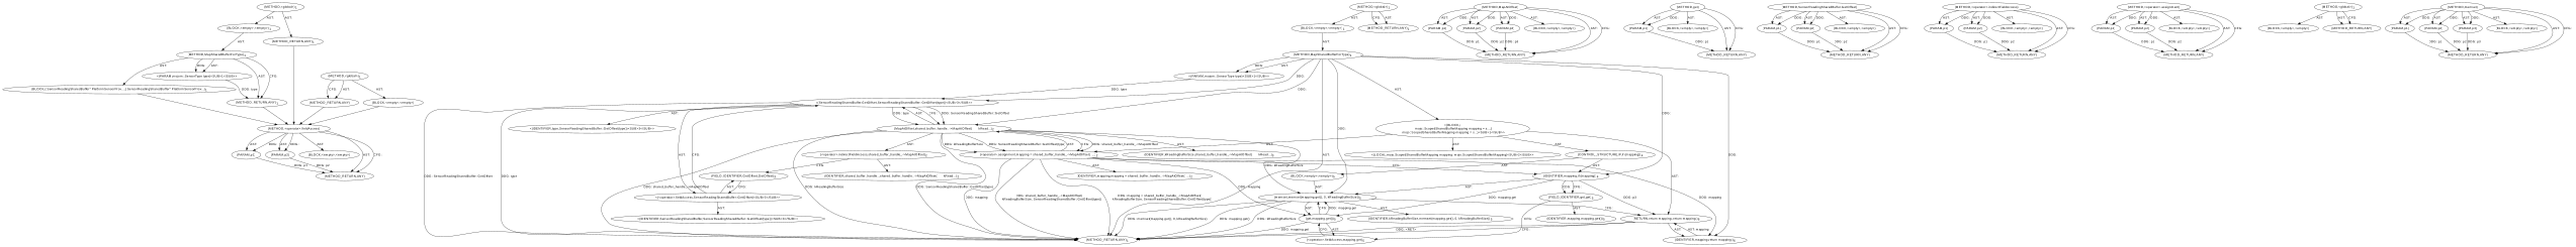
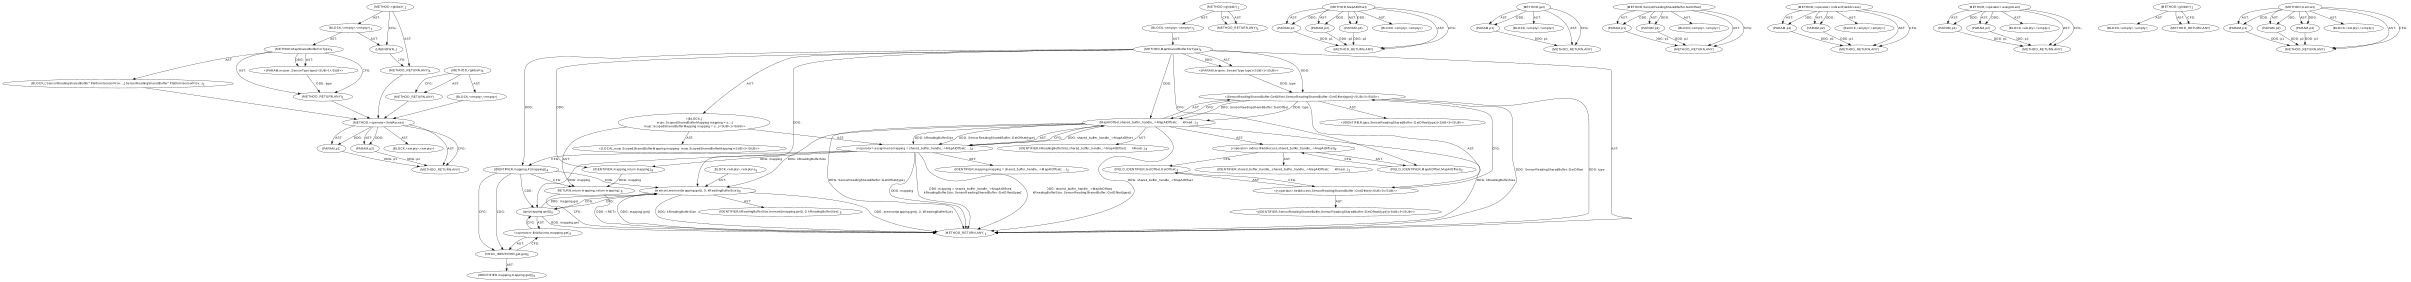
  digraph {
    fontname="Liberation Sans"
    node [fontname="Liberation Sans"]
    edge [fontname="Liberation Sans"]
    n1 [label=<(METHOD,&lt;operator&gt;.fieldAccess)>]
    n2 [label=<(PARAM,p1)>]
    n3 [label=<(PARAM,p2)>]
    n4 [label=<(BLOCK,&lt;empty&gt;,&lt;empty&gt;)>]
    n5 [label=<(METHOD_RETURN,ANY)>]
    n6 [label=<(METHOD,&lt;global&gt;)<SUB>1</SUB>>]
    n7 [label=<(BLOCK,&lt;empty&gt;,&lt;empty&gt;)<SUB>1</SUB>>]
    n8 [label=<(METHOD_RETURN,ANY)<SUB>1</SUB>>]
    n9 [label=<(METHOD,MapSharedBufferForType)<SUB>1</SUB>>]
    n10 [label="<(PARAM,mojom::SensorType type)<SUB>1</SUB>>"]
    n11 [label="<(BLOCK,{\n  mojo::ScopedSharedBufferMapping mapping = s...,{\n  mojo::ScopedSharedBufferMapping mapping = s...)<SUB>1</SUB>>"]
    n12 [label=<(MapAtOffset,shared_buffer_handle_-&gt;MapAtOffset(       kRead...)<SUB>2</SUB>>]
+   n13 [label=<(FIELD_IDENTIFIER,MapAtOffset,MapAtOffset)<SUB>2</SUB>>]
    n14 [label="<(SensorReadingSharedBuffer.GetOffset,SensorReadingSharedBuffer::GetOffset(type))<SUB>3</SUB>>"]
    n15 [label=<(IDENTIFIER,mapping,if (mapping))<SUB>4</SUB>>]
    n16 [label=<(memset,memset(mapping.get(), 0, kReadingBufferSize))<SUB>5</SUB>>]
    n17 [label=<(IDENTIFIER,mapping,return mapping;)<SUB>6</SUB>>]
    n18 [label=<(METHOD_RETURN,ANY)<SUB>1</SUB>>]
    n19 [label="<(LOCAL,mojo.ScopedSharedBufferMapping mapping: mojo.ScopedSharedBufferMapping)<SUB>2</SUB>>"]
    n20 [label=<(&lt;operator&gt;.assignment,mapping = shared_buffer_handle_-&gt;MapAtOffset(  ...)<SUB>2</SUB>>]
-   n21 [label=<(CONTROL_STRUCTURE,IF,if (mapping))<SUB>4</SUB>>]
    n22 [label=<(RETURN,return mapping;,return mapping;)<SUB>6</SUB>>]
    n23 [label=<(&lt;operator&gt;.indirectFieldAccess,shared_buffer_handle_-&gt;MapAtOffset)<SUB>2</SUB>>]
    n24 [label=<(IDENTIFIER,kReadingBufferSize,shared_buffer_handle_-&gt;MapAtOffset(       kRead...)<SUB>3</SUB>>]
    n25 [label="<(&lt;operator&gt;.fieldAccess,SensorReadingSharedBuffer::GetOffset)<SUB>3</SUB>>"]
    n26 [label="<(IDENTIFIER,type,SensorReadingSharedBuffer::GetOffset(type))<SUB>3</SUB>>"]
    n27 [label=<(get,mapping.get())<SUB>5</SUB>>]
    n28 [label=<(FIELD_IDENTIFIER,get,get)<SUB>5</SUB>>]
    n29 [label=<(IDENTIFIER,kReadingBufferSize,memset(mapping.get(), 0, kReadingBufferSize))<SUB>5</SUB>>]
    n30 [label=<(IDENTIFIER,mapping,mapping = shared_buffer_handle_-&gt;MapAtOffset(  ...)<SUB>2</SUB>>]
    n31 [label=<(BLOCK,&lt;empty&gt;,&lt;empty&gt;)<SUB>5</SUB>>]
    n32 [label=<(&lt;operator&gt;.fieldAccess,mapping.get)<SUB>5</SUB>>]
    n33 [label=<(IDENTIFIER,shared_buffer_handle_,shared_buffer_handle_-&gt;MapAtOffset(       kRead...)<SUB>2</SUB>>]
    n34 [label=<(FIELD_IDENTIFIER,GetOffset,GetOffset)<SUB>3</SUB>>]
    n35 [label="<(IDENTIFIER,SensorReadingSharedBuffer,SensorReadingSharedBuffer::GetOffset(type))<SUB>3</SUB>>"]
    n36 [label=<(IDENTIFIER,mapping,mapping.get())<SUB>5</SUB>>]
    n37 [label=<(METHOD,MapAtOffset)>]
    n38 [label=<(PARAM,p1)>]
    n39 [label=<(PARAM,p2)>]
    n40 [label=<(PARAM,p3)>]
    n41 [label=<(BLOCK,&lt;empty&gt;,&lt;empty&gt;)>]
    n42 [label=<(METHOD_RETURN,ANY)>]
    n43 [label=<(METHOD,get)>]
    n44 [label=<(PARAM,p1)>]
    n45 [label=<(BLOCK,&lt;empty&gt;,&lt;empty&gt;)>]
    n46 [label=<(METHOD_RETURN,ANY)>]
    n47 [label=<(METHOD,SensorReadingSharedBuffer.GetOffset)>]
    n48 [label=<(PARAM,p1)>]
    n49 [label=<(PARAM,p2)>]
    n50 [label=<(BLOCK,&lt;empty&gt;,&lt;empty&gt;)>]
    n51 [label=<(METHOD_RETURN,ANY)>]
    n52 [label=<(METHOD,&lt;operator&gt;.indirectFieldAccess)>]
    n53 [label=<(PARAM,p1)>]
    n54 [label=<(PARAM,p2)>]
    n55 [label=<(BLOCK,&lt;empty&gt;,&lt;empty&gt;)>]
    n56 [label=<(METHOD_RETURN,ANY)>]
    n57 [label=<(METHOD,&lt;operator&gt;.assignment)>]
    n58 [label=<(PARAM,p1)>]
    n59 [label=<(PARAM,p2)>]
    n60 [label=<(BLOCK,&lt;empty&gt;,&lt;empty&gt;)>]
    n61 [label=<(METHOD_RETURN,ANY)>]
    n62 [label=<(METHOD,&lt;global&gt;)<SUB>1</SUB>>]
    n63 [label=<(BLOCK,&lt;empty&gt;,&lt;empty&gt;)>]
    n64 [label=<(METHOD_RETURN,ANY)>]
    n65 [label=<(METHOD,memset)>]
    n66 [label=<(PARAM,p1)>]
    n67 [label=<(PARAM,p2)>]
    n68 [label=<(PARAM,p3)>]
    n69 [label=<(BLOCK,&lt;empty&gt;,&lt;empty&gt;)>]
    n70 [label=<(METHOD_RETURN,ANY)>]
    n71 [label=<(METHOD,&lt;global&gt;)<SUB>1</SUB>>]
    n72 [label=<(BLOCK,&lt;empty&gt;,&lt;empty&gt;)<SUB>1</SUB>>]
+   n73 [label=<(UNKNOWN,,)>]
    n74 [label=<(METHOD_RETURN,ANY)<SUB>1</SUB>>]
    n75 [label=<(METHOD,MapSharedBufferForType)<SUB>1</SUB>>]
    n76 [label="<(PARAM,mojom::SensorType type)<SUB>1</SUB>>"]
    n77 [label=<(BLOCK,{ SensorReadingSharedBuffer* PlatformSensorProv...,{ SensorReadingSharedBuffer* PlatformSensorProv...)<SUB>1</SUB>>]
    n78 [label=<(METHOD_RETURN,ANY)<SUB>1</SUB>>]
    n79 [label=<(METHOD,&lt;global&gt;)<SUB>1</SUB>>]
    n80 [label=<(BLOCK,&lt;empty&gt;,&lt;empty&gt;)>]
    n81 [label=<(METHOD_RETURN,ANY)>]
    n1 -> n2 [label="AST: "]
    n1 -> n2 [label="DDG: "]
    n1 -> n3 [label="AST: "]
    n1 -> n3 [label="DDG: "]
    n1 -> n4 [label="AST: "]
    n1 -> n5 [label="AST: "]
    n1 -> n5 [label="CFG: "]
    n2 -> n5 [label="DDG: p1"]
    n3 -> n5 [label="DDG: p2"]
    n6 -> n7 [label="AST: "]
    n6 -> n8 [label="AST: "]
    n6 -> n8 [label="CFG: "]
    n7 -> n9 [label="AST: "]
    n9 -> n10 [label="AST: "]
    n9 -> n10 [label="DDG: "]
    n9 -> n11 [label="AST: "]
    n9 -> n12 [label="DDG: "]
+   n9 -> n13 [label="CFG: "]
    n9 -> n14 [label="DDG: "]
    n9 -> n15 [label="DDG: "]
    n9 -> n16 [label="DDG: "]
    n9 -> n17 [label="DDG: "]
    n9 -> n18 [label="AST: "]
    n10 -> n14 [label="DDG: type"]
    n11 -> n19 [label="AST: "]
    n11 -> n20 [label="AST: "]
-   n11 -> n21 [label="AST: "]
    n11 -> n22 [label="AST: "]
    n12 -> n14 [label="AST: "]
    n12 -> n16 [label="DDG: kReadingBufferSize"]
    n12 -> n18 [label="DDG: shared_buffer_handle_-&gt;MapAtOffset"]
    n12 -> n18 [label="DDG: kReadingBufferSize"]
    n12 -> n18 [label="DDG: SensorReadingSharedBuffer::GetOffset(type)"]
    n12 -> n20 [label="CFG: "]
    n12 -> n20 [label="DDG: shared_buffer_handle_-&gt;MapAtOffset"]
    n12 -> n20 [label="DDG: kReadingBufferSize"]
    n12 -> n20 [label="DDG: SensorReadingSharedBuffer::GetOffset(type)"]
    n12 -> n23 [label="AST: "]
    n12 -> n24 [label="AST: "]
+   n13 -> n23 [label="CFG: "]
    n14 -> n12 [label="CFG: "]
    n14 -> n12 [label="DDG: SensorReadingSharedBuffer::GetOffset"]
    n14 -> n12 [label="DDG: type"]
    n14 -> n18 [label="DDG: SensorReadingSharedBuffer::GetOffset"]
    n14 -> n18 [label="DDG: type"]
    n14 -> n25 [label="AST: "]
    n14 -> n26 [label="AST: "]
-   n15 -> n16 [label="AST: "]
-   n15 -> n22 [label="DDG: p3"]
-   n15 -> n27 [label="DDG: mapping.get"]
+   n15 -> n16 [label="CDG: "]
+   n15 -> n22 [label="CFG: "]
+   n15 -> n27 [label="CDG: "]
    n15 -> n28 [label="CFG: "]
    n15 -> n28 [label="CDG: "]
    n16 -> n18 [label="DDG: mapping.get()"]
    n16 -> n18 [label="DDG: kReadingBufferSize"]
    n16 -> n18 [label="DDG: memset(mapping.get(), 0, kReadingBufferSize)"]
-   n16 -> n22 [label="CFG: "]
-   n16 -> n27 [label="AST: "]
+   n16 -> n27 [label="CDG: "]
    n16 -> n29 [label="AST: "]
-   n17 -> n22 [label="AST: mapping"]
+   n17 -> n22 [label="DDG: mapping"]
    n20 -> n12 [label="AST: "]
    n20 -> n15 [label="CFG: "]
    n20 -> n17 [label="DDG: mapping"]
    n20 -> n18 [label="DDG: mapping"]
    n20 -> n18 [label="DDG: shared_buffer_handle_-&gt;MapAtOffset(\n      kReadingBufferSize, SensorReadingSharedBuffer::GetOffset(type))"]
    n20 -> n18 [label="DDG: mapping = shared_buffer_handle_-&gt;MapAtOffset(\n      kReadingBufferSize, SensorReadingSharedBuffer::GetOffset(type))"]
    n20 -> n27 [label="DDG: mapping"]
    n20 -> n30 [label="AST: "]
-   n21 -> n15 [label="AST: "]
-   n21 -> n31 [label="AST: "]
-   n22 -> n17 [label="AST: "]
    n22 -> n18 [label="CFG: "]
    n22 -> n18 [label="DDG: &lt;RET&gt;"]
+   n23 -> n13 [label="AST: "]
    n23 -> n33 [label="AST: "]
    n23 -> n34 [label="CFG: "]
    n25 -> n14 [label="CFG: "]
    n25 -> n34 [label="AST: "]
    n25 -> n35 [label="AST: "]
    n27 -> n16 [label="CFG: "]
    n27 -> n16 [label="DDG: mapping.get"]
    n27 -> n18 [label="DDG: mapping.get"]
    n27 -> n32 [label="AST: "]
    n28 -> n32 [label="CFG: "]
    n28 -> n36 [label="AST: "]
    n31 -> n16 [label="AST: "]
    n32 -> n27 [label="CFG: "]
+   n32 -> n28 [label="AST: "]
    n34 -> n25 [label="CFG: "]
    n37 -> n38 [label="AST: "]
    n37 -> n38 [label="DDG: "]
    n37 -> n39 [label="AST: "]
    n37 -> n39 [label="DDG: "]
    n37 -> n40 [label="AST: "]
    n37 -> n40 [label="DDG: "]
    n37 -> n41 [label="AST: "]
    n37 -> n42 [label="AST: "]
    n37 -> n42 [label="CFG: "]
    n38 -> n42 [label="DDG: p1"]
    n39 -> n42 [label="DDG: p2"]
    n40 -> n42 [label="DDG: p3"]
    n43 -> n44 [label="AST: "]
    n43 -> n44 [label="DDG: "]
    n43 -> n45 [label="AST: "]
    n43 -> n46 [label="AST: "]
    n43 -> n46 [label="CFG: "]
    n44 -> n46 [label="DDG: p1"]
    n47 -> n48 [label="AST: "]
    n47 -> n48 [label="DDG: "]
    n47 -> n49 [label="AST: "]
    n47 -> n49 [label="DDG: "]
    n47 -> n50 [label="AST: "]
    n47 -> n51 [label="AST: "]
    n47 -> n51 [label="CFG: "]
    n48 -> n51 [label="DDG: p1"]
    n49 -> n51 [label="DDG: p2"]
    n52 -> n53 [label="AST: "]
    n52 -> n53 [label="DDG: "]
    n52 -> n54 [label="AST: "]
    n52 -> n54 [label="DDG: "]
    n52 -> n55 [label="AST: "]
    n52 -> n56 [label="AST: "]
    n52 -> n56 [label="CFG: "]
    n53 -> n56 [label="DDG: p1"]
    n54 -> n56 [label="DDG: p2"]
    n57 -> n58 [label="AST: "]
    n57 -> n58 [label="DDG: "]
    n57 -> n59 [label="AST: "]
    n57 -> n59 [label="DDG: "]
    n57 -> n60 [label="AST: "]
    n57 -> n61 [label="AST: "]
    n57 -> n61 [label="CFG: "]
    n58 -> n61 [label="DDG: p1"]
    n59 -> n61 [label="DDG: p2"]
    n62 -> n63 [label="AST: "]
    n62 -> n64 [label="AST: "]
    n62 -> n64 [label="CFG: "]
    n65 -> n66 [label="AST: "]
    n65 -> n66 [label="DDG: "]
    n65 -> n67 [label="AST: "]
    n65 -> n67 [label="DDG: "]
    n65 -> n68 [label="AST: "]
    n65 -> n68 [label="DDG: "]
    n65 -> n69 [label="AST: "]
    n65 -> n70 [label="AST: "]
    n65 -> n70 [label="CFG: "]
    n66 -> n70 [label="DDG: p1"]
    n67 -> n70 [label="DDG: p2"]
    n68 -> n70 [label="DDG: p3"]
    n71 -> n72 [label="AST: "]
+   n71 -> n73 [label="CFG: "]
    n71 -> n74 [label="AST: "]
+   n72 -> n73 [label="AST: "]
    n72 -> n75 [label="AST: "]
+   n73 -> n74 [label="CFG: "]
    n74 -> n1
    n75 -> n76 [label="AST: "]
    n75 -> n76 [label="DDG: "]
    n75 -> n77 [label="AST: "]
    n75 -> n78 [label="AST: "]
    n75 -> n78 [label="CFG: "]
    n76 -> n78 [label="DDG: type"]
    n77 -> n1
    n78 -> n1
    n79 -> n80 [label="AST: "]
    n79 -> n81 [label="AST: "]
    n79 -> n81 [label="CFG: "]
    n80 -> n1
    n81 -> n1
  }
